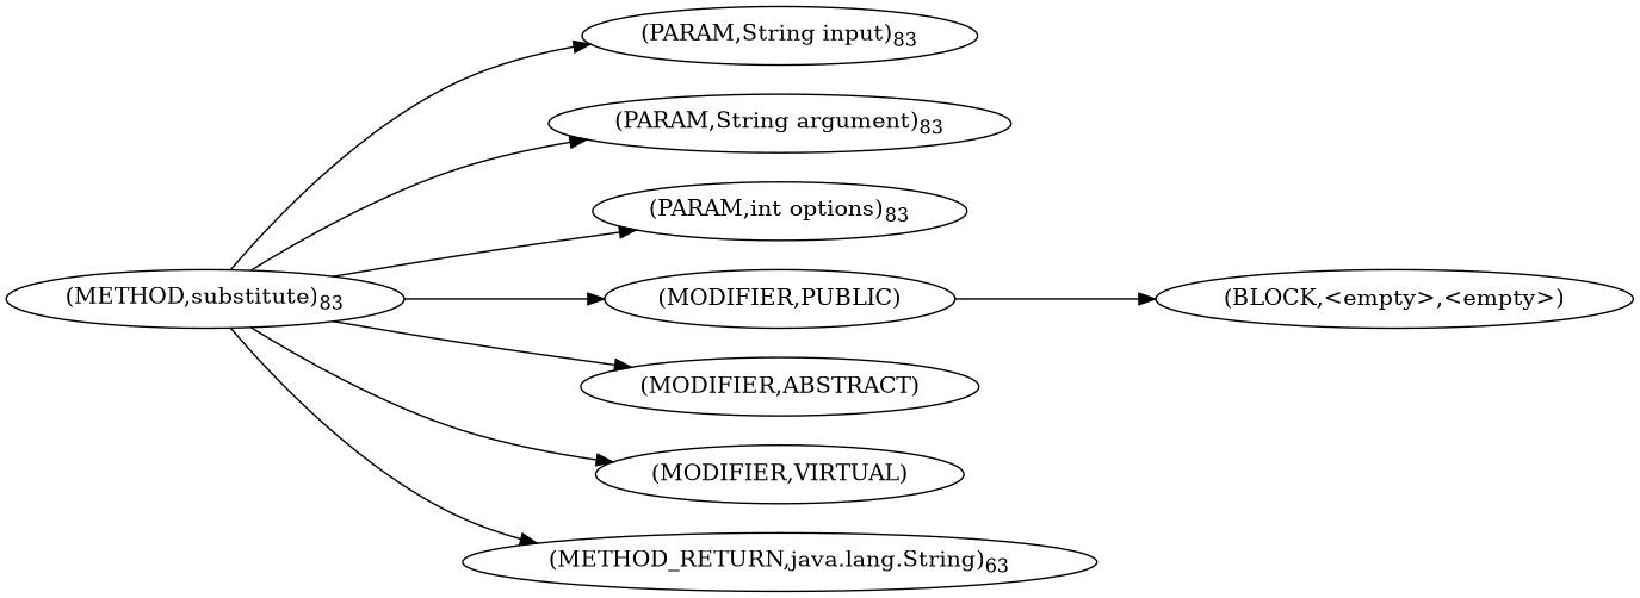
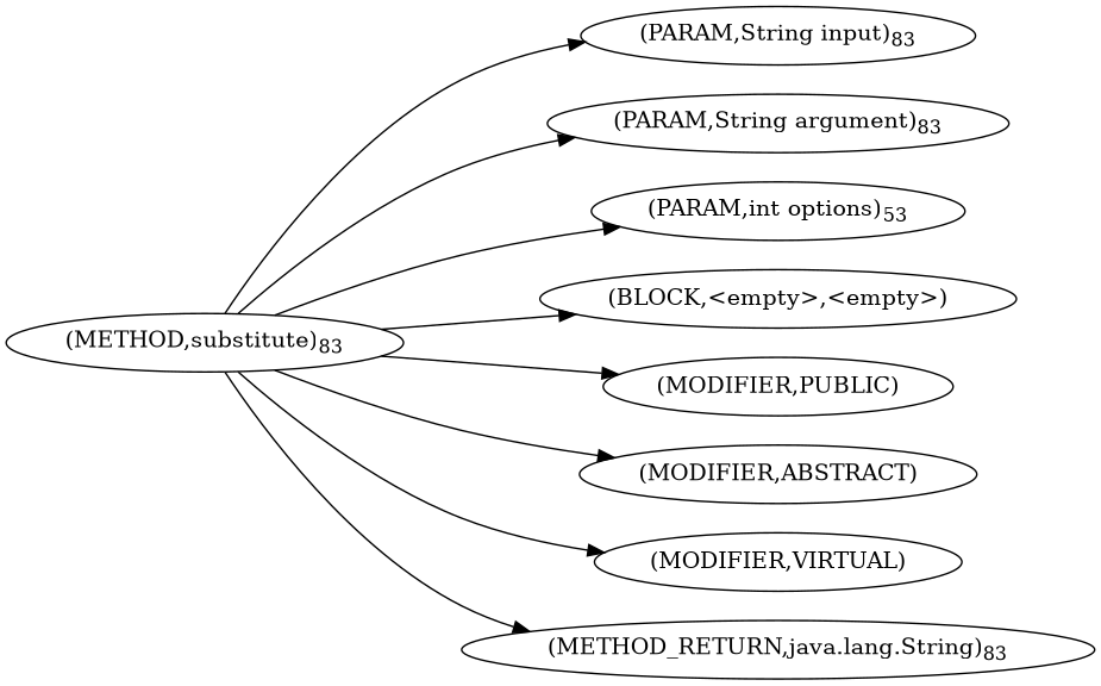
  digraph {
    rankdir=LR
    n1 [label=<(METHOD,substitute)<SUB>83</SUB>>]
    n2 [label=<(PARAM,String input)<SUB>83</SUB>>]
    n3 [label=<(PARAM,String argument)<SUB>83</SUB>>]
-   n4 [label=<(PARAM,int options)<SUB>83</SUB>>]
+   n4 [label=<(PARAM,int options)<SUB>53</SUB>>]
    n5 [label=<(BLOCK,&lt;empty&gt;,&lt;empty&gt;)>]
    n6 [label=<(MODIFIER,PUBLIC)>]
    n7 [label=<(MODIFIER,ABSTRACT)>]
    n8 [label=<(MODIFIER,VIRTUAL)>]
-   n9 [label=<(METHOD_RETURN,java.lang.String)<SUB>63</SUB>>]
+   n9 [label=<(METHOD_RETURN,java.lang.String)<SUB>83</SUB>>]
    n1 -> n2
    n1 -> n3
    n1 -> n4
-   n6 -> n5
+   n1 -> n5
    n1 -> n6
    n1 -> n7
    n1 -> n8
    n1 -> n9
  }
